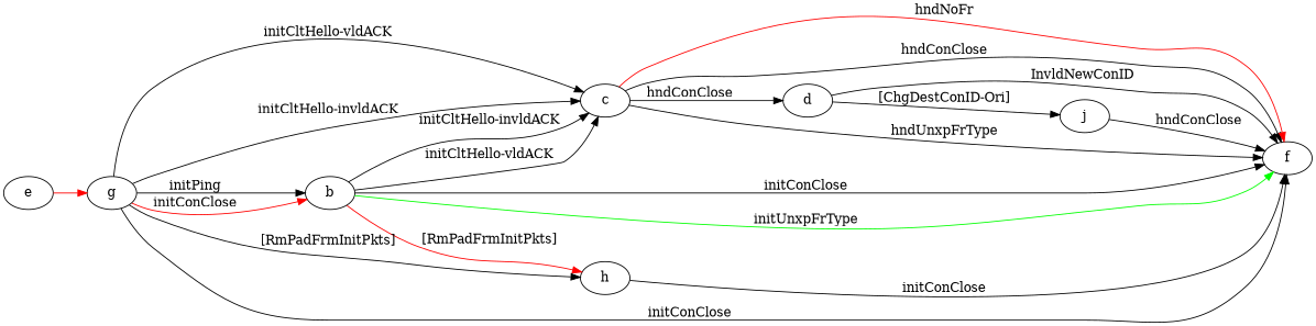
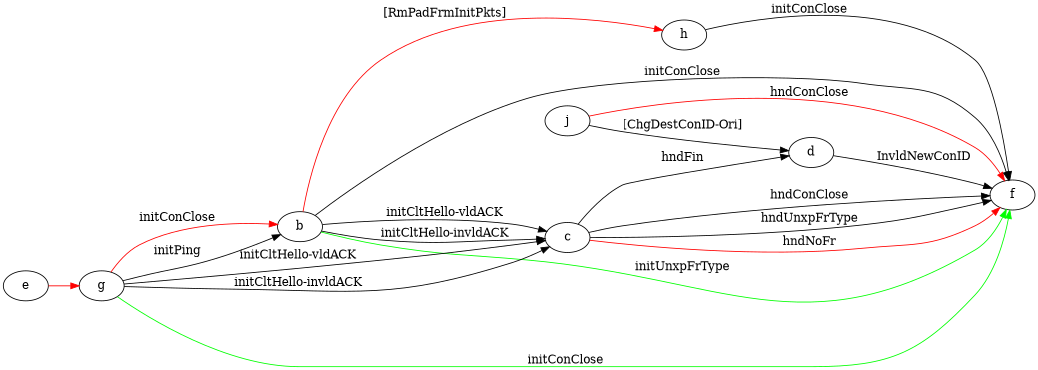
  digraph {
    rankdir=LR
    j
    f
    b
    c
    h
    d
    e
    g
-   j -> f [label="hndConClose "]
+   j -> f [label="hndConClose " color=red]
    b -> f [label="initConClose "]
    b -> f [color=green label="initUnxpFrType "]
    b -> c [label="initCltHello-vldACK "]
    b -> c [label="initCltHello-invldACK "]
    b -> h [color=red label="[RmPadFrmInitPkts] "]
    c -> f [label="hndConClose "]
    c -> f [label="hndUnxpFrType "]
    c -> f [color=red label="hndNoFr "]
-   c -> d [label="hndConClose "]
+   c -> d [label="hndFin "]
    h -> f [label="initConClose "]
-   d -> j [label="[ChgDestConID-Ori] "]
+   j -> d [label="[ChgDestConID-Ori] "]
    d -> f [label="InvldNewConID "]
    e -> g [color=red]
-   g -> f [color=black label="initConClose "]
+   g -> f [color=green label="initConClose "]
    g -> b [label="initPing "]
    g -> b [color=red label="initConClose "]
    g -> c [label="initCltHello-vldACK "]
    g -> c [label="initCltHello-invldACK "]
-   g -> h [label="[RmPadFrmInitPkts] "]
  }
